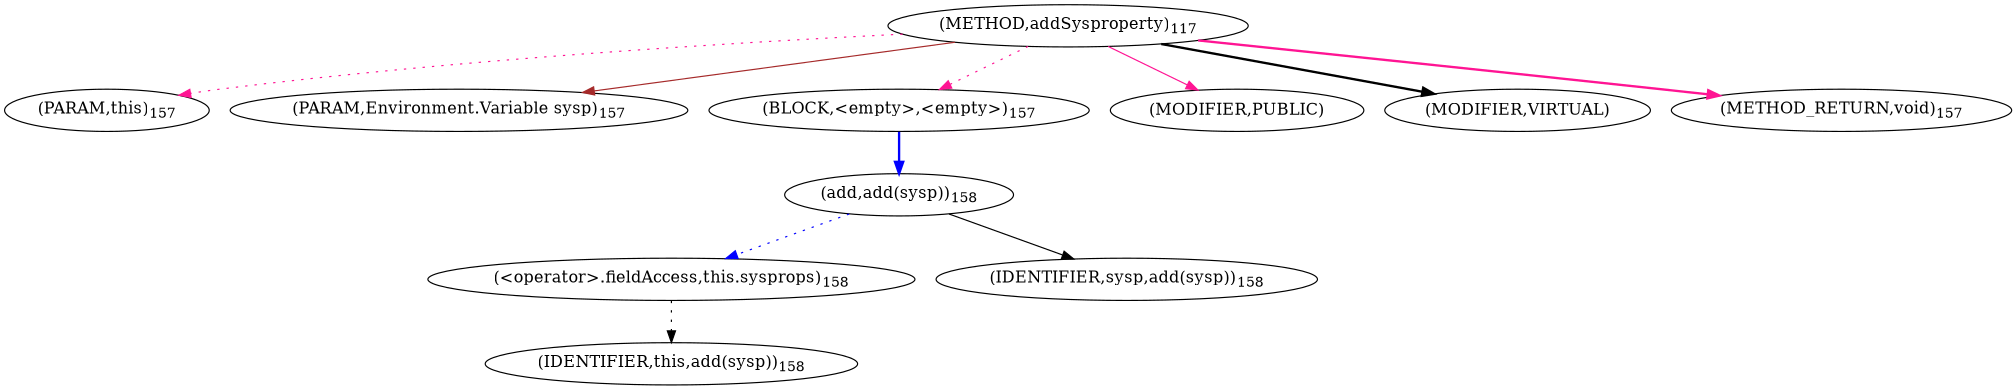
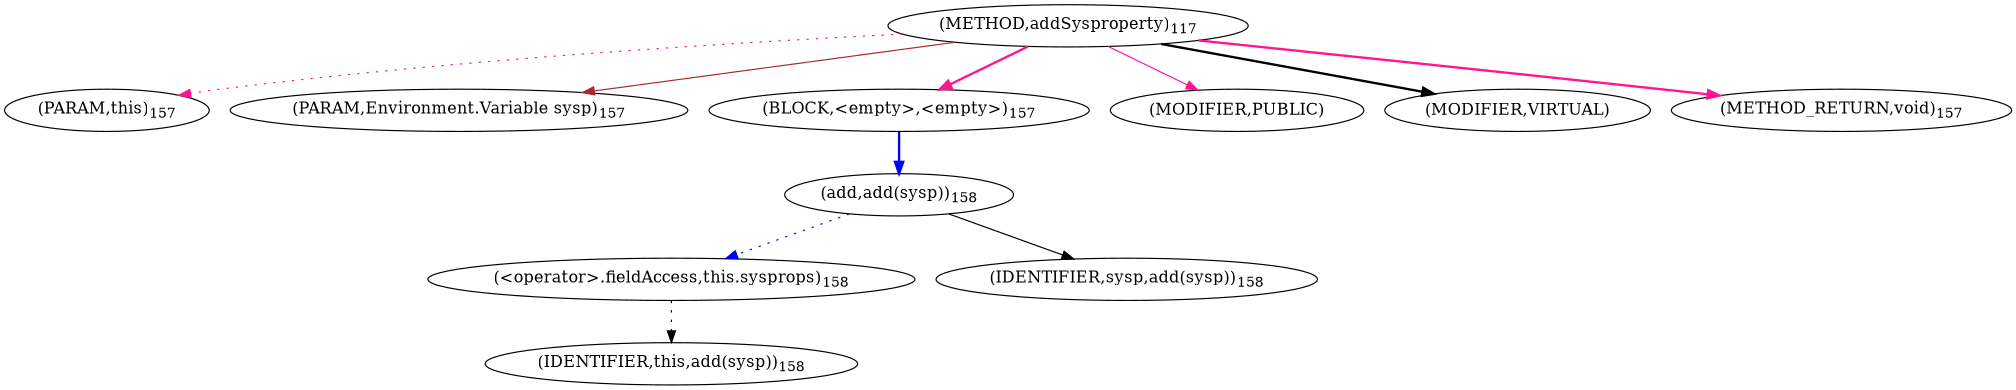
  digraph {
    edge [color=deeppink style=bold]
    n1 [label=<(METHOD,addSysproperty)<SUB>117</SUB>>]
    n2 [label=<(PARAM,this)<SUB>157</SUB>>]
    n3 [label=<(PARAM,Environment.Variable sysp)<SUB>157</SUB>>]
    n4 [label=<(BLOCK,&lt;empty&gt;,&lt;empty&gt;)<SUB>157</SUB>>]
    n5 [label=<(MODIFIER,PUBLIC)>]
    n6 [label=<(MODIFIER,VIRTUAL)>]
    n7 [label=<(METHOD_RETURN,void)<SUB>157</SUB>>]
    n8 [label=<(add,add(sysp))<SUB>158</SUB>>]
    n9 [label=<(&lt;operator&gt;.fieldAccess,this.sysprops)<SUB>158</SUB>>]
    n10 [label=<(IDENTIFIER,sysp,add(sysp))<SUB>158</SUB>>]
    n11 [label=<(IDENTIFIER,this,add(sysp))<SUB>158</SUB>>]
    n1 -> n2 [style=dotted]
    n1 -> n3 [color=brown style=solid]
-   n1 -> n4 [style=dotted]
+   n1 -> n4
    n1 -> n5 [style=solid]
    n1 -> n6 [color=black]
    n1 -> n7
    n4 -> n8 [color=blue]
    n8 -> n9 [color=blue style=dotted]
    n8 -> n10 [color=black style=solid]
    n9 -> n11 [color=black style=dotted]
  }
